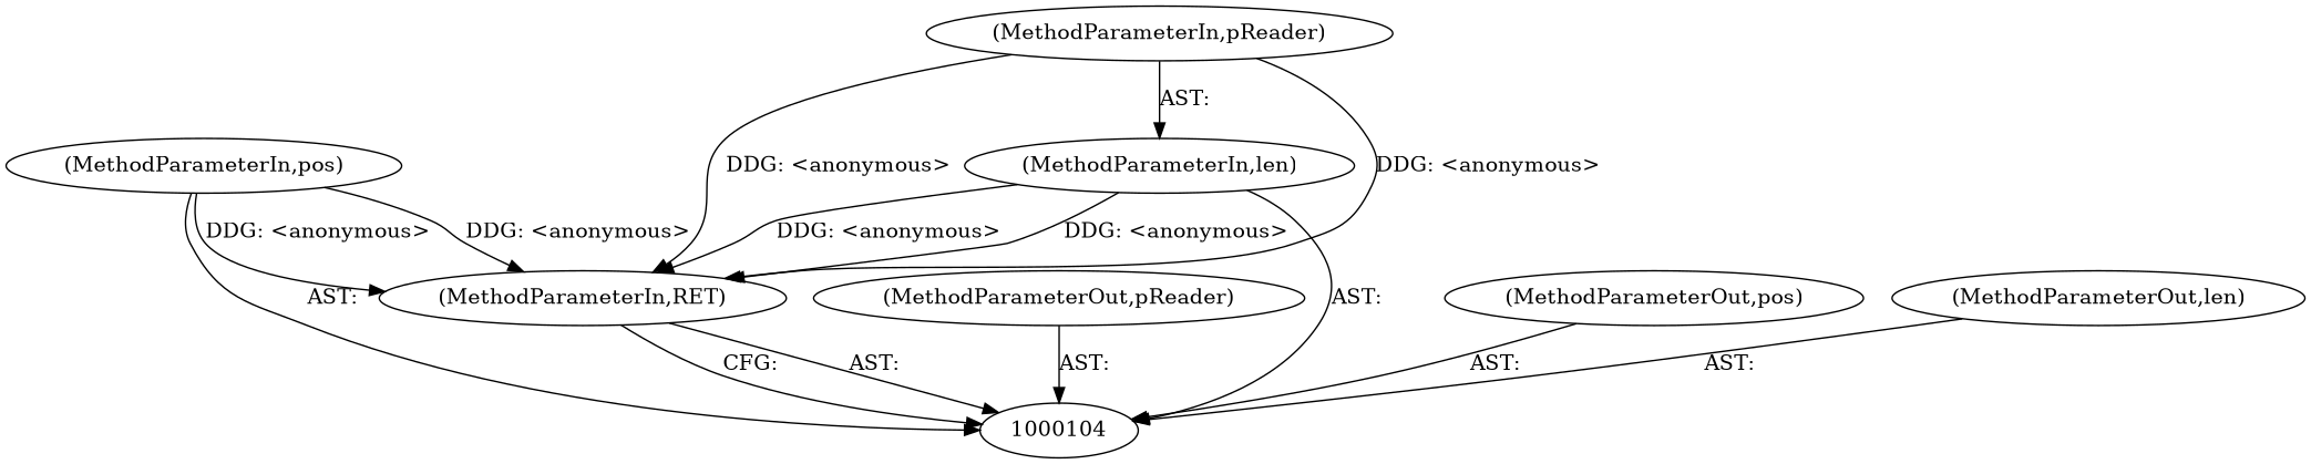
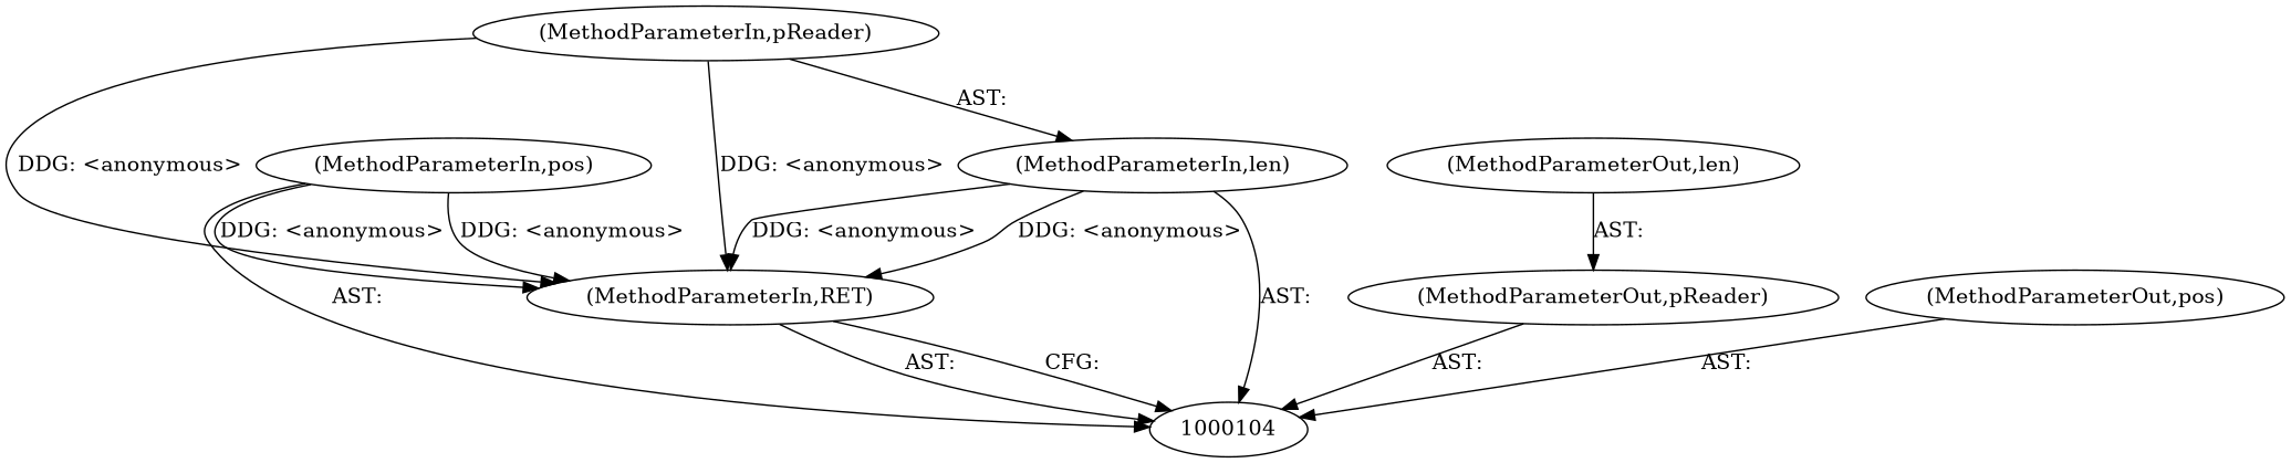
  digraph {
    n1 [label="(MethodParameterIn,pReader)"]
    n2 [label="(MethodParameterIn,RET)"]
    n3 [label="(MethodParameterIn,len)"]
    1000104
    n5 [label="(MethodParameterOut,pReader)"]
    n6 [label="(MethodParameterIn,pos)"]
    n7 [label="(MethodParameterOut,pos)"]
    n8 [label="(MethodParameterOut,len)"]
    n1 -> n2 [label="DDG: <anonymous>"]
    n1 -> n2 [label="DDG: <anonymous>"]
    n1 -> n3 [label="AST: "]
    n2 -> 1000104 [label="AST: "]
    n2 -> 1000104 [label="CFG: "]
    n3 -> n2 [label="DDG: <anonymous>"]
    n3 -> n2 [label="DDG: <anonymous>"]
    n3 -> 1000104 [label="AST: "]
    n5 -> 1000104 [label="AST: "]
    n6 -> n2 [label="DDG: <anonymous>"]
    n6 -> n2 [label="DDG: <anonymous>"]
    n6 -> 1000104 [label="AST: "]
    n7 -> 1000104 [label="AST: "]
-   n8 -> 1000104 [label="AST: "]
+   n8 -> n5 [label="AST: "]
  }
